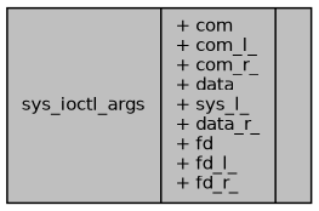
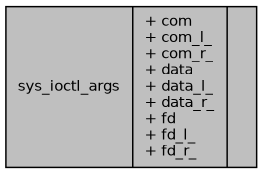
  digraph {
    rankdir=LR
-   n1 [color=black fillcolor=grey75 fontcolor=black fontname=Helvetica fontsize=10 height=0.2 label="{sys_ioctl_args\n|+ com\l+ com_l_\l+ com_r_\l+ data\l+ sys_l_\l+ data_r_\l+ fd\l+ fd_l_\l+ fd_r_\l|}" shape=record style=filled width=0.4]
+   n1 [color=black fillcolor=grey75 fontcolor=black fontname=Helvetica fontsize=10 height=0.2 label="{sys_ioctl_args\n|+ com\l+ com_l_\l+ com_r_\l+ data\l+ data_l_\l+ data_r_\l+ fd\l+ fd_l_\l+ fd_r_\l|}" shape=record style=filled width=0.4]
  }
